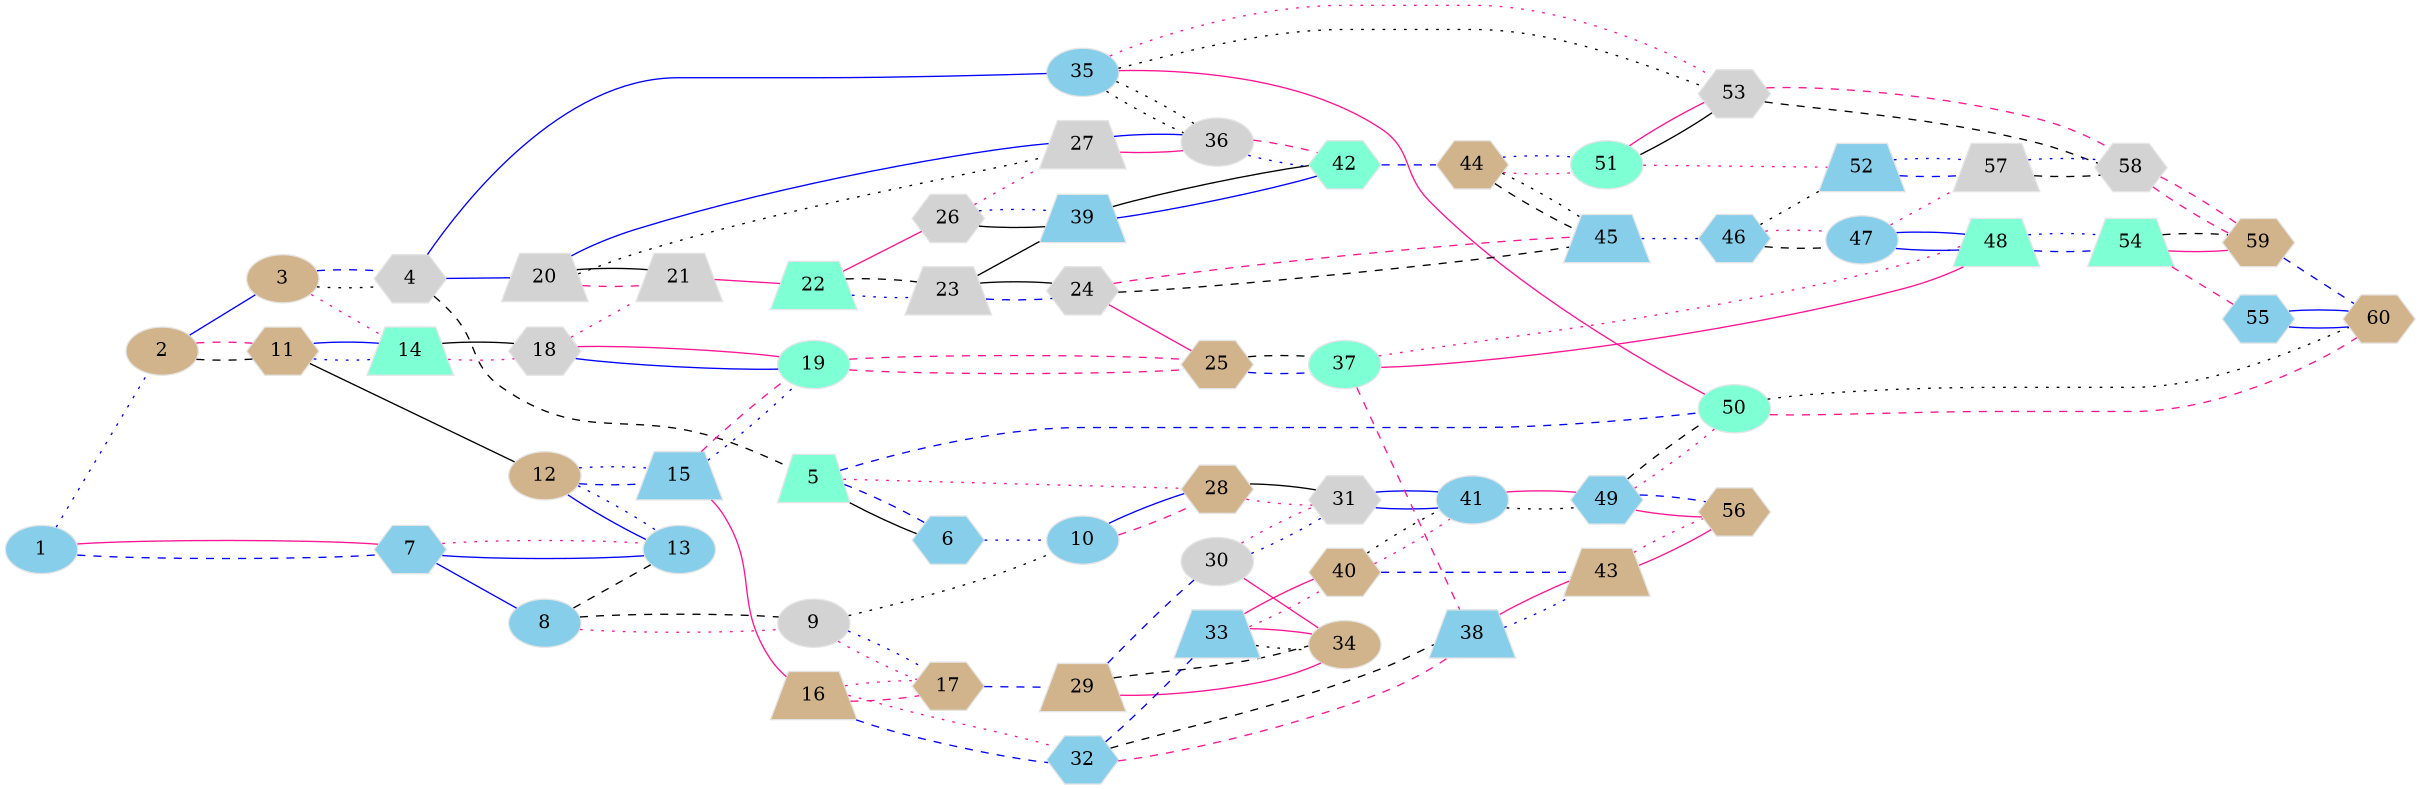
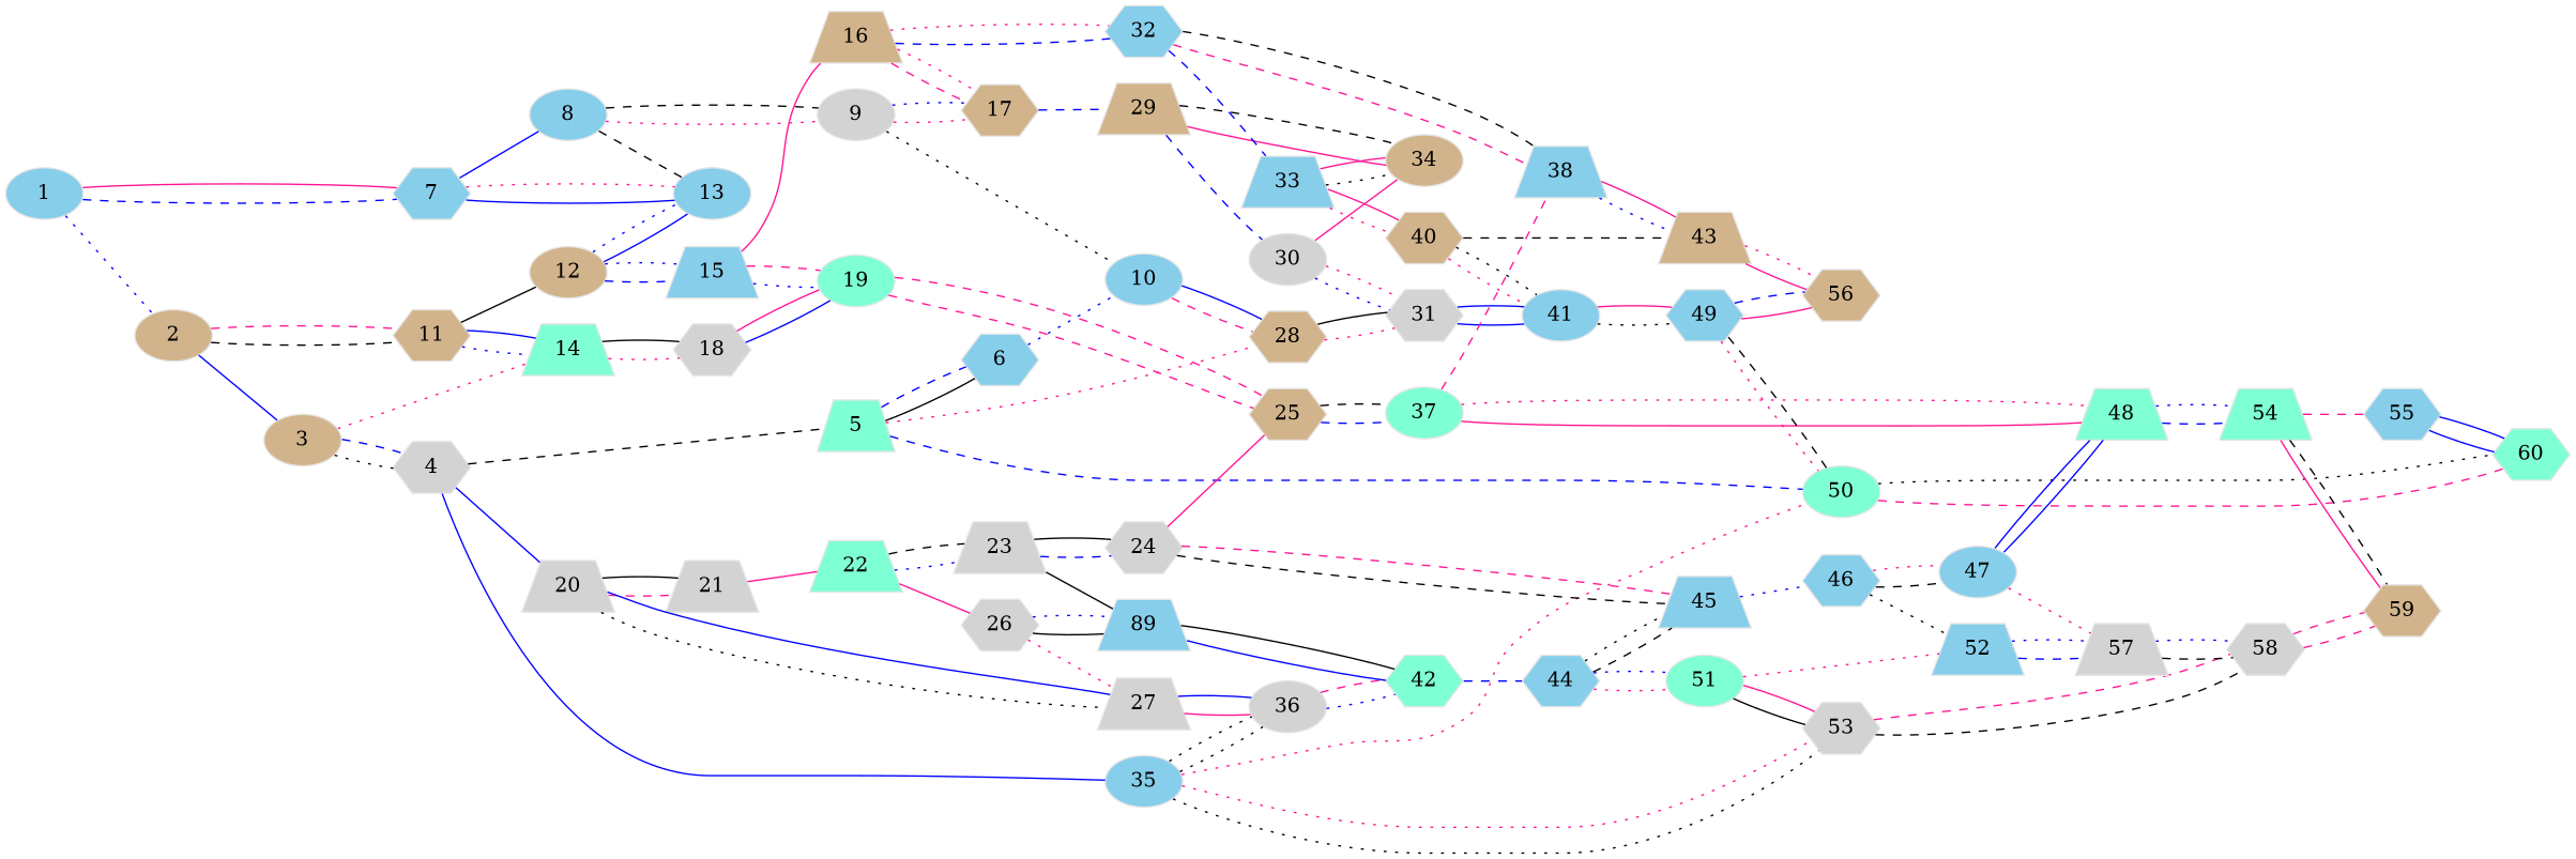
  graph {
    rankdir=LR
    node [color=gray90 fillcolor=skyblue shape=hexagon style=filled]
    edge [color=deeppink style=dotted]
    1 [shape=ellipse]
    2 [fillcolor=tan shape=ellipse]
    7
    3 [fillcolor=tan shape=ellipse]
    11 [fillcolor=tan]
    8 [shape=ellipse]
    13 [shape=ellipse]
    4 [fillcolor=lightgrey]
    14 [fillcolor=aquamarine shape=trapezium]
    12 [fillcolor=tan shape=ellipse]
    5 [fillcolor=aquamarine shape=trapezium]
    20 [fillcolor=lightgrey shape=trapezium]
    35 [shape=ellipse]
    18 [fillcolor=lightgrey]
    6
    28 [fillcolor=tan]
    50 [fillcolor=aquamarine shape=ellipse]
    21 [fillcolor=lightgrey shape=trapezium]
    27 [fillcolor=lightgrey shape=trapezium]
    36 [fillcolor=lightgrey shape=ellipse]
    53 [fillcolor=lightgrey]
    10 [shape=ellipse]
    31 [fillcolor=lightgrey]
-   60 [fillcolor=tan]
+   60 [fillcolor=aquamarine]
    9 [fillcolor=lightgrey shape=ellipse]
    17 [fillcolor=tan]
    29 [fillcolor=tan shape=trapezium]
    15 [shape=trapezium]
    16 [fillcolor=tan shape=trapezium]
    19 [fillcolor=aquamarine shape=ellipse]
    32
    25 [fillcolor=tan]
    33 [shape=trapezium]
    38 [shape=trapezium]
    30 [fillcolor=lightgrey shape=ellipse]
    34 [fillcolor=tan shape=ellipse]
    22 [fillcolor=aquamarine shape=trapezium]
    37 [fillcolor=aquamarine shape=ellipse]
    23 [fillcolor=lightgrey shape=trapezium]
    26 [fillcolor=lightgrey]
    24 [fillcolor=lightgrey]
-   39 [shape=trapezium]
+   39 [shape=trapezium label=89]
    45 [shape=trapezium]
    42 [fillcolor=aquamarine]
    46
    48 [fillcolor=aquamarine shape=trapezium]
    41 [shape=ellipse]
    49
    40 [fillcolor=tan]
    43 [fillcolor=tan shape=trapezium]
    58 [fillcolor=lightgrey]
-   44 [fillcolor=tan]
+   44
    54 [fillcolor=aquamarine shape=trapezium]
    56 [fillcolor=tan]
    51 [fillcolor=aquamarine shape=ellipse]
    52 [shape=trapezium]
    47 [shape=ellipse]
    57 [fillcolor=lightgrey shape=trapezium]
    55
    59 [fillcolor=tan]
    1 -- 2 [color=blue]
    1 -- 7 [color=blue style=dashed]
    1 -- 7 [style=solid]
    2 -- 3 [color=blue style=solid]
    2 -- 11 [color=black style=dashed]
    2 -- 11 [style=dashed]
    7 -- 8 [color=blue style=solid]
    7 -- 13 [color=blue style=solid]
    7 -- 13
    3 -- 4 [color=black]
    3 -- 4 [color=blue style=dashed]
    3 -- 14
    11 -- 14 [color=blue]
    11 -- 14 [color=blue style=solid]
    11 -- 12 [color=black style=solid]
    8 -- 13 [color=black style=dashed]
    8 -- 9
    8 -- 9 [color=black style=dashed]
    4 -- 5 [color=black style=dashed]
    4 -- 20 [color=blue style=solid]
    4 -- 35 [color=blue style=solid]
    14 -- 18
    14 -- 18 [color=black style=solid]
    12 -- 13 [color=blue style=solid]
    12 -- 13 [color=blue]
    12 -- 15 [color=blue style=dashed]
    12 -- 15 [color=blue]
    5 -- 6 [color=black style=solid]
    5 -- 6 [color=blue style=dashed]
    5 -- 28
    5 -- 50 [color=blue style=dashed]
    20 -- 21 [style=dashed]
    20 -- 21 [color=black style=solid]
    20 -- 27 [color=black]
    20 -- 27 [color=blue style=solid]
-   35 -- 50 [style=solid]
+   35 -- 50
    35 -- 36 [color=black]
    35 -- 36 [color=black]
    35 -- 53 [color=black]
    35 -- 53
-   18 -- 21
    18 -- 19 [color=blue style=solid]
    18 -- 19 [style=solid]
    6 -- 10 [color=blue]
    28 -- 31
    28 -- 31 [color=black style=solid]
    50 -- 60 [style=dashed]
    50 -- 60 [color=black]
    21 -- 22 [style=solid]
    27 -- 36 [style=solid]
    27 -- 36 [color=blue style=solid]
    36 -- 42 [color=blue]
    36 -- 42 [style=dashed]
    53 -- 58 [color=black style=dashed]
    53 -- 58 [style=dashed]
    10 -- 28 [style=dashed]
    10 -- 28 [color=blue style=solid]
    31 -- 41 [color=blue style=solid]
    31 -- 41 [color=blue style=solid]
    9 -- 10 [color=black]
    9 -- 17
    9 -- 17 [color=blue]
    17 -- 29 [color=blue style=dashed]
    29 -- 30 [color=blue style=dashed]
    29 -- 34 [style=solid]
    29 -- 34 [color=black style=dashed]
    15 -- 16 [style=solid]
    15 -- 19 [color=blue]
    15 -- 19 [style=dashed]
    16 -- 17 [style=dashed]
    16 -- 17
    16 -- 32 [color=blue style=dashed]
    16 -- 32
    19 -- 25 [style=dashed]
    19 -- 25 [style=dashed]
    32 -- 33 [color=blue style=dashed]
    32 -- 38 [style=dashed]
    32 -- 38 [color=black style=dashed]
    25 -- 37 [color=blue style=dashed]
    25 -- 37 [color=black style=dashed]
    33 -- 34 [color=black]
    33 -- 34 [style=solid]
    33 -- 40
    33 -- 40 [style=solid]
    38 -- 43 [color=blue]
    38 -- 43 [style=solid]
    30 -- 31 [color=blue]
    30 -- 31
    30 -- 34 [style=solid]
    22 -- 23 [color=blue]
    22 -- 23 [color=black style=dashed]
    22 -- 26 [style=solid]
    37 -- 38 [style=dashed]
    37 -- 48 [style=solid]
    37 -- 48
    23 -- 24 [color=blue style=dashed]
    23 -- 24 [color=black style=solid]
    23 -- 39 [color=black style=solid]
    26 -- 27
    26 -- 39 [color=black style=solid]
    26 -- 39 [color=blue]
    24 -- 25 [style=solid]
    24 -- 45 [color=black style=dashed]
    24 -- 45 [style=dashed]
    39 -- 42 [color=blue style=solid]
    39 -- 42 [color=black style=solid]
    45 -- 46 [color=blue]
    42 -- 44 [color=blue style=dashed]
    46 -- 52 [color=black]
    46 -- 47 [color=black style=dashed]
    46 -- 47
    48 -- 54 [color=blue style=dashed]
    48 -- 54 [color=blue]
    41 -- 49 [color=black]
    41 -- 49 [style=solid]
    49 -- 50
    49 -- 50 [color=black style=dashed]
    49 -- 56 [style=solid]
    49 -- 56 [color=blue style=dashed]
    40 -- 41
    40 -- 41 [color=black]
-   40 -- 43 [color=blue style=dashed]
+   40 -- 43 [color=black style=dashed]
    43 -- 56 [style=solid]
    43 -- 56
    58 -- 59 [style=dashed]
    58 -- 59 [style=dashed]
    44 -- 45 [color=black style=dashed]
    44 -- 45 [color=black]
    44 -- 51
    44 -- 51 [color=blue]
    54 -- 55 [style=dashed]
    54 -- 59 [style=solid]
    54 -- 59 [color=black style=dashed]
    51 -- 53 [color=black style=solid]
    51 -- 53 [style=solid]
    51 -- 52
    52 -- 57 [color=blue style=dashed]
    52 -- 57 [color=blue]
    47 -- 48 [color=blue style=solid]
    47 -- 48 [color=blue style=solid]
    47 -- 57
    57 -- 58 [color=black style=dashed]
    57 -- 58 [color=blue]
    55 -- 60 [color=blue style=solid]
    55 -- 60 [color=blue style=solid]
-   59 -- 60 [color=blue style=dashed]
  }
